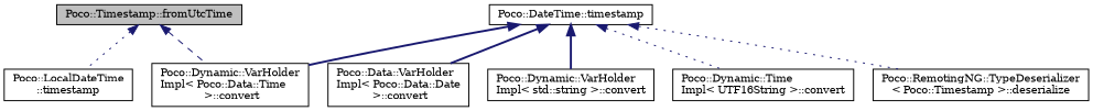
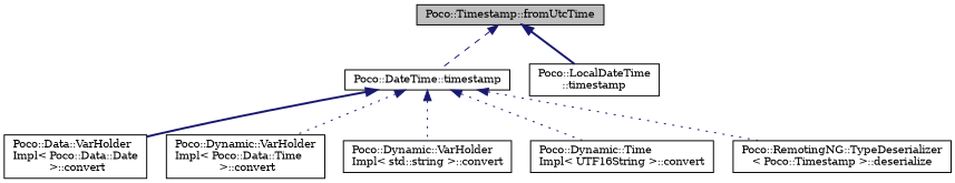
  digraph {
    fontname="DejaVu Serif"
    rankdir=TB
    node [color=black fillcolor=white fontname="DejaVu Serif" fontsize=10 shape=record style=filled]
    edge [color=midnightblue dir=back fontname="DejaVu Serif" fontsize=10 labelfontname=Helvetica labelfontsize=10 style=dotted]
    n1 [fillcolor=grey75 fontcolor=black height=0.2 label="Poco::Timestamp::fromUtcTime" width=0.4]
    n2 [height=0.2 label="Poco::DateTime::timestamp" width=0.4]
    n3 [height=0.2 label="Poco::LocalDateTime\l::timestamp" width=0.4]
    n4 [height=0.2 label="Poco::Data::VarHolder\lImpl\< Poco::Data::Date\l \>::convert" width=0.4]
    n5 [height=0.2 label="Poco::Dynamic::VarHolder\lImpl\< Poco::Data::Time\l \>::convert" width=0.4]
    n6 [height=0.2 label="Poco::Dynamic::VarHolder\lImpl\< std::string \>::convert" width=0.4]
    n7 [height=0.2 label="Poco::Dynamic::Time\lImpl\< UTF16String \>::convert" width=0.4]
    n8 [height=0.2 label="Poco::RemotingNG::TypeDeserializer\l\< Poco::Timestamp \>::deserialize" width=0.4]
-   n1 -> n5 [style=dashed]
-   n1 -> n3
+   n1 -> n2 [style=dashed]
+   n1 -> n3 [style=bold]
    n2 -> n4 [style=bold]
-   n2 -> n5 [style=bold]
-   n2 -> n6 [style=bold]
+   n2 -> n5
+   n2 -> n6
    n2 -> n7
    n2 -> n8
  }
